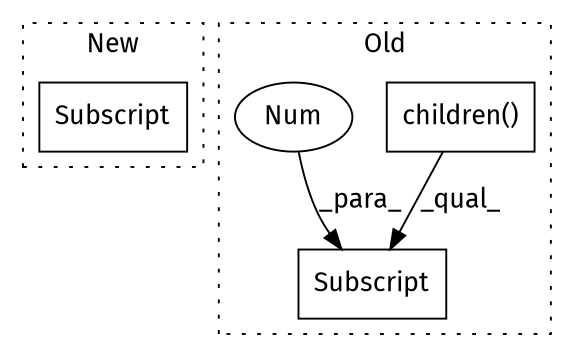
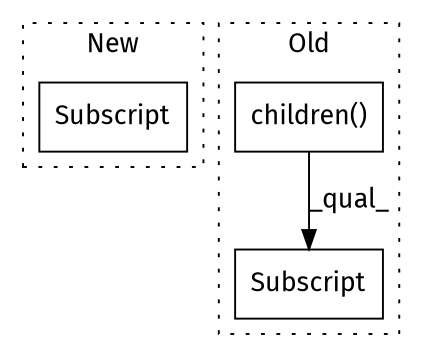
  digraph {
    fontname="Fira Sans"
    node [a=63 shape=box fontname="Fira Sans"]
    edge [fontname="Fira Sans"]
    n1 [l="33,0" label=Subscript s="10835,0"]
    n2 [a=75 l=43 label="children()" s=10758]
    n3 [l="52,0" label=Subscript s="10753,0"]
-   n4 [a=76 l=1 label=Num s=10803 shape=ellipse]
    subgraph cluster_1 {
      label=New
      style=dotted
      n1
    }
    subgraph cluster_2 {
      label=Old
      style=dotted
      n2
      n3
-     n4
    }
    n2 -> n3 [label=_qual_]
-   n4 -> n3 [label=_para_]
  }
